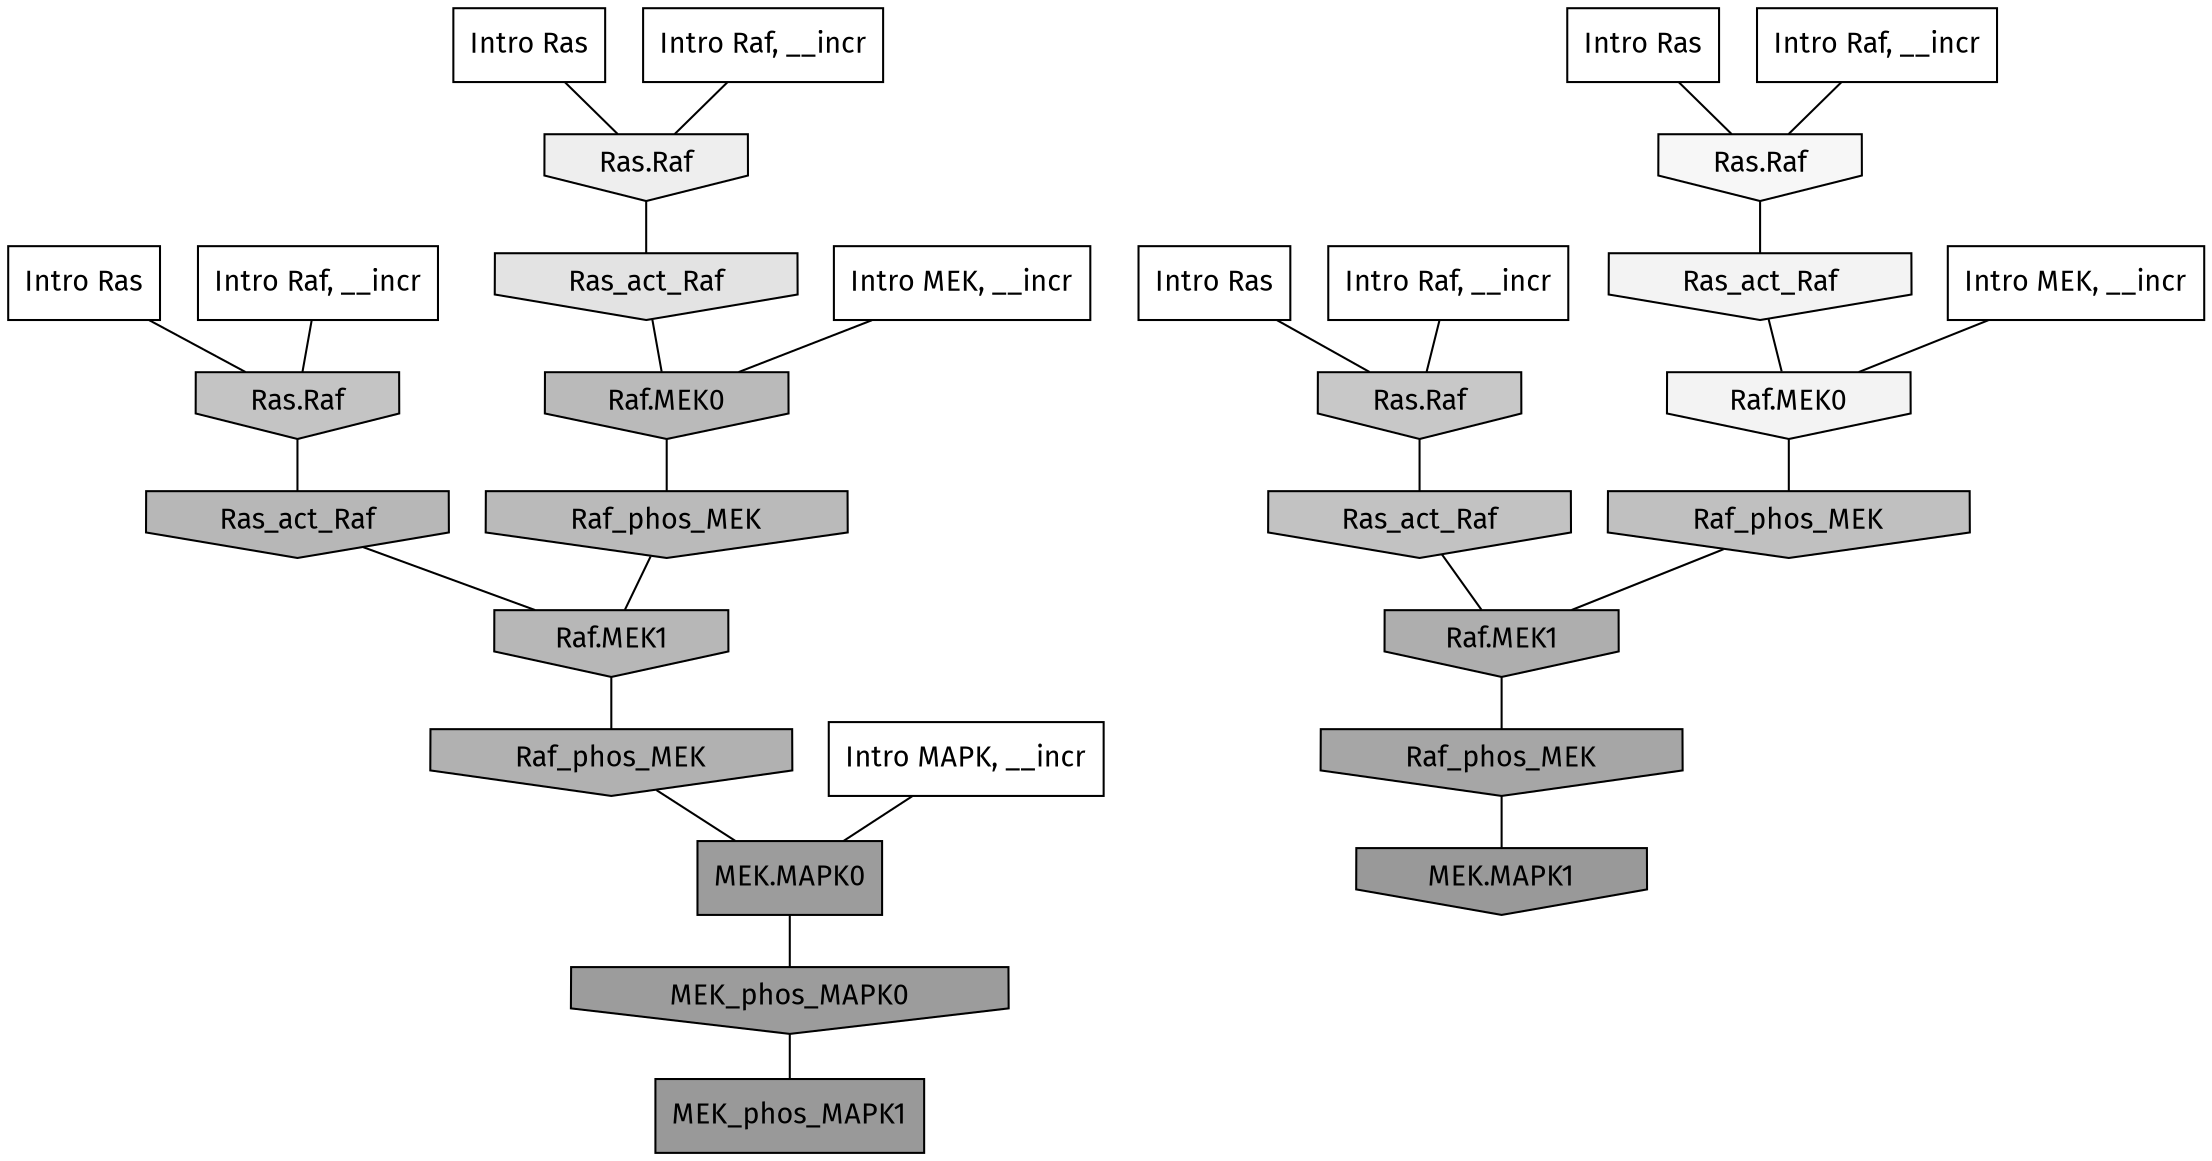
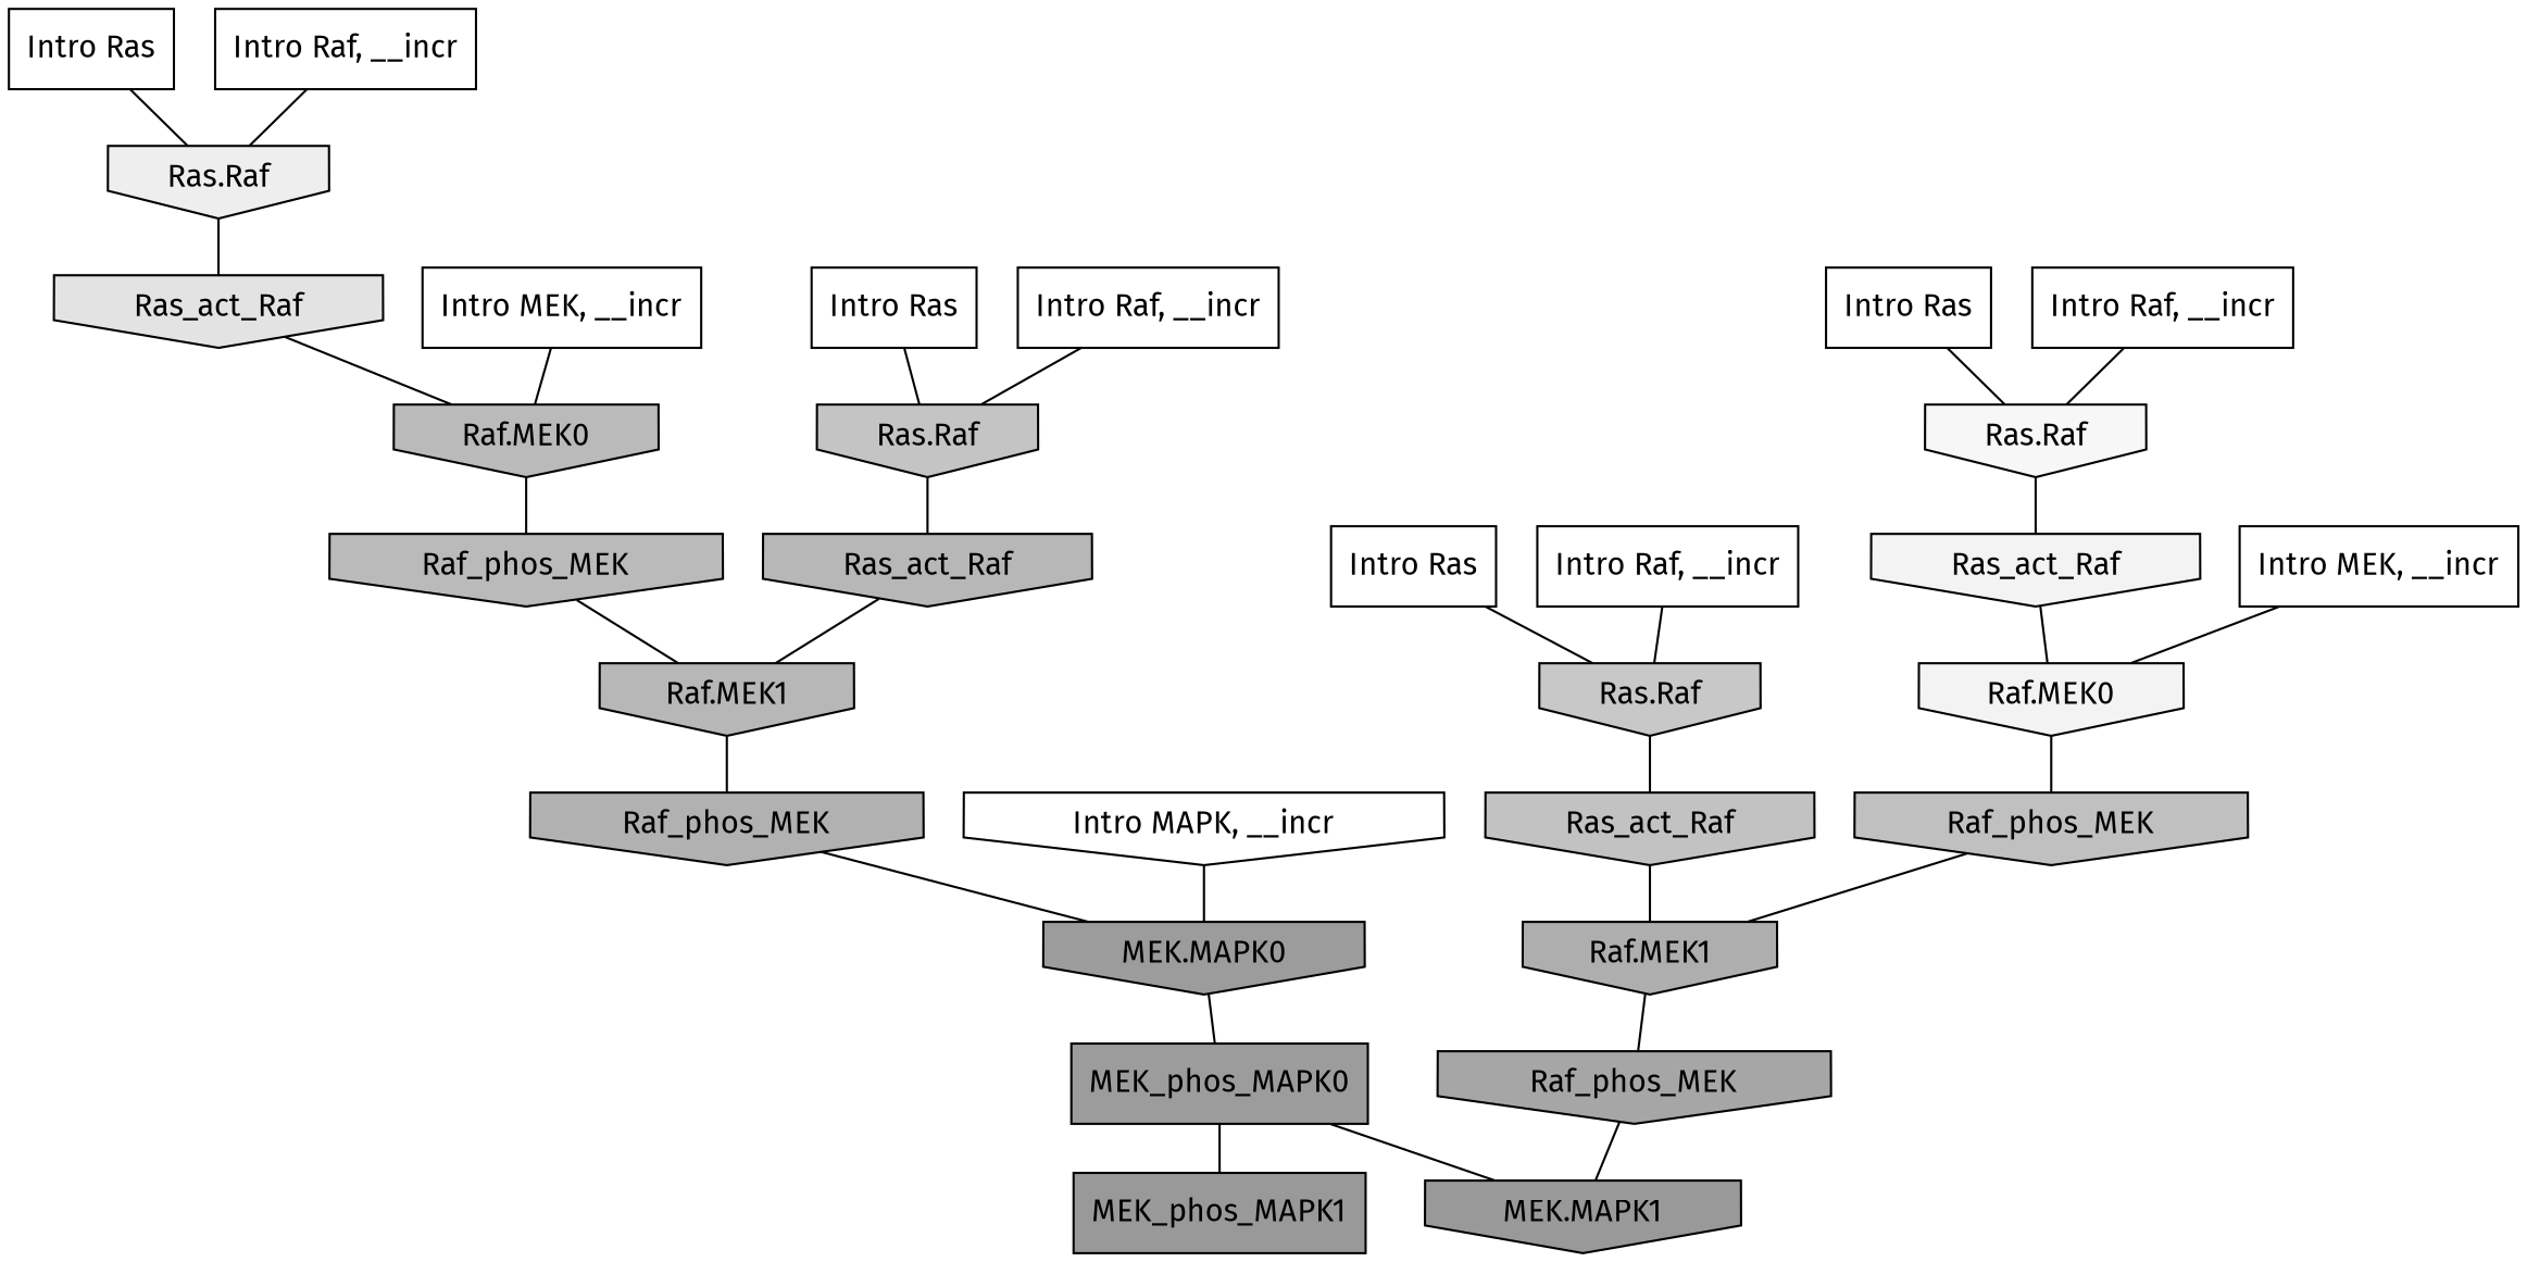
  digraph {
    fontname="Fira Sans"
    rankdir=TB
    ranksep=0.30
    node [fillcolor="0.000 0.000 1.000" fontname="Fira Sans" shape=invhouse style=filled]
    edge [color="0.000 0.000 0.000" dir=none fontname="Fira Sans"]
    n1 [label="Intro Ras" shape=rectangle]
    n2 [fillcolor="0.000 0.000 0.766" label="Ras.Raf"]
    n3 [fillcolor="0.000 0.000 0.718" label=Ras_act_Raf]
    n4 [label="Intro Ras" shape=rectangle]
    n5 [fillcolor="0.000 0.000 0.785" label="Ras.Raf"]
    n6 [fillcolor="0.000 0.000 0.759" label=Ras_act_Raf]
    n7 [label="Intro Ras" shape=rectangle]
    n8 [fillcolor="0.000 0.000 0.965" label="Ras.Raf"]
    n9 [fillcolor="0.000 0.000 0.952" label=Ras_act_Raf]
    n10 [label="Intro Ras" shape=rectangle]
    n11 [fillcolor="0.000 0.000 0.930" label="Ras.Raf"]
    n12 [fillcolor="0.000 0.000 0.888" label=Ras_act_Raf]
    n13 [label="Intro Raf, __incr" shape=rectangle]
    n14 [label="Intro Raf, __incr" shape=rectangle]
    n15 [label="Intro Raf, __incr" shape=rectangle]
    n16 [label="Intro Raf, __incr" shape=rectangle]
    n17 [label="Intro MEK, __incr" shape=rectangle]
    n18 [fillcolor="0.000 0.000 0.952" label="Raf.MEK0"]
    n19 [fillcolor="0.000 0.000 0.751" label=Raf_phos_MEK]
    n20 [label="Intro MEK, __incr" shape=rectangle]
    n21 [fillcolor="0.000 0.000 0.729" label="Raf.MEK0"]
    n22 [fillcolor="0.000 0.000 0.728" label=Raf_phos_MEK]
-   n23 [label="Intro MAPK, __incr" shape=rectangle]
-   n24 [fillcolor="0.000 0.000 0.611" label="MEK.MAPK0" shape=box]
-   n25 [fillcolor="0.000 0.000 0.610" label=MEK_phos_MAPK0]
+   n23 [label="Intro MAPK, __incr"]
+   n24 [fillcolor="0.000 0.000 0.611" label="MEK.MAPK0"]
+   n25 [fillcolor="0.000 0.000 0.610" label=MEK_phos_MAPK0 shape=box]
    n26 [fillcolor="0.000 0.000 0.682" label="Raf.MEK1"]
    n27 [fillcolor="0.000 0.000 0.718" label="Raf.MEK1"]
    n28 [fillcolor="0.000 0.000 0.650" label=Raf_phos_MEK]
    n29 [fillcolor="0.000 0.000 0.694" label=Raf_phos_MEK]
    n30 [fillcolor="0.000 0.000 0.601" label="MEK.MAPK1"]
    n31 [fillcolor="0.000 0.000 0.600" label=MEK_phos_MAPK1 shape=box]
    n1 -> n2
    n2 -> n3
    n3 -> n27
    n4 -> n5
    n5 -> n6
    n6 -> n26
    n7 -> n8
    n8 -> n9
    n9 -> n18
    n10 -> n11
    n11 -> n12
    n12 -> n21
    n13 -> n5
    n14 -> n11
    n15 -> n8
    n16 -> n2
    n17 -> n18
    n18 -> n19
    n19 -> n26
    n20 -> n21
    n21 -> n22
    n22 -> n27
    n23 -> n24
    n24 -> n25
+   n25 -> n30
    n25 -> n31
    n26 -> n28
    n27 -> n29
    n28 -> n30
    n29 -> n24
  }
